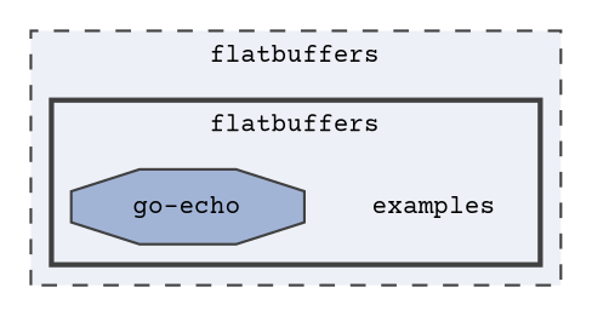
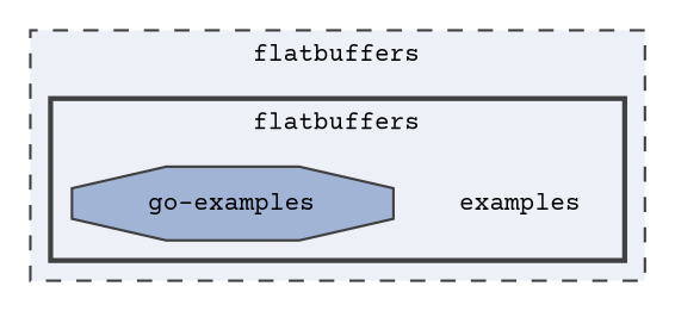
  digraph {
    compound=true
    fontname="Courier Prime"
    node [fontname="Courier Prime" fontsize=10]
    n1 [height=0.2 label=examples shape=plaintext width=0.4]
-   n2 [color=grey25 fillcolor="#a2b4d6" height=0.2 label="go-echo" shape=octagon style=filled width=0.4]
+   n2 [color=grey25 fillcolor="#a2b4d6" height=0.2 label="go-examples" shape=octagon style=filled width=0.4]
    subgraph cluster_1 {
      bgcolor="#edf0f7"
      fontsize=10
      label=flatbuffers
      pencolor=grey25
      style="filled,dashed"
      subgraph cluster_2 {
        bgcolor="#edf0f7"
        fontsize=10
        pencolor=grey25
        style="filled,bold"
        n1
        n2
      }
    }
  }
